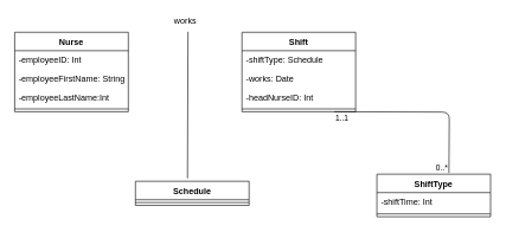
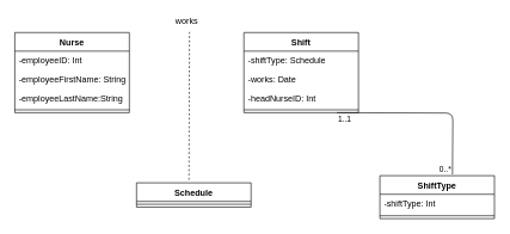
  <mxCell id="0" />
  <mxCell id="1" parent="0" />
  <mxCell id="2" value="Nurse" style="swimlane;fontStyle=1;align=center;verticalAlign=top;childLayout=stackLayout;horizontal=1;startSize=26;horizontalStack=0;resizeParent=1;resizeParentMax=0;resizeLast=0;collapsible=1;marginBottom=0;hachureGap=4;pointerEvents=0;" parent="1" vertex="1"><mxGeometry x="20" y="45" width="160" height="112" as="geometry" /></mxCell>
  <mxCell id="3" value="-employeeID: Int" style="text;strokeColor=none;fillColor=none;align=left;verticalAlign=top;spacingLeft=4;spacingRight=4;overflow=hidden;rotatable=0;points=[[0,0.5],[1,0.5]];portConstraint=eastwest;" parent="2" vertex="1"><mxGeometry y="26" width="160" height="26" as="geometry" /></mxCell>
  <mxCell id="4" value="-employeeFirstName: String" style="text;strokeColor=none;fillColor=none;align=left;verticalAlign=top;spacingLeft=4;spacingRight=4;overflow=hidden;rotatable=0;points=[[0,0.5],[1,0.5]];portConstraint=eastwest;" parent="2" vertex="1"><mxGeometry y="52" width="160" height="26" as="geometry" /></mxCell>
- <mxCell id="5" value="-employeeLastName:Int" style="text;strokeColor=none;fillColor=none;align=left;verticalAlign=top;spacingLeft=4;spacingRight=4;overflow=hidden;rotatable=0;points=[[0,0.5],[1,0.5]];portConstraint=eastwest;" parent="2" vertex="1"><mxGeometry y="78" width="160" height="26" as="geometry" /></mxCell>
+ <mxCell id="5" value="-employeeLastName:String" style="text;strokeColor=none;fillColor=none;align=left;verticalAlign=top;spacingLeft=4;spacingRight=4;overflow=hidden;rotatable=0;points=[[0,0.5],[1,0.5]];portConstraint=eastwest;" parent="2" vertex="1"><mxGeometry y="78" width="160" height="26" as="geometry" /></mxCell>
  <mxCell id="6" value="" style="line;strokeWidth=1;fillColor=none;align=left;verticalAlign=middle;spacingTop=-1;spacingLeft=3;spacingRight=3;rotatable=0;labelPosition=right;points=[];portConstraint=eastwest;" parent="2" vertex="1"><mxGeometry y="104" width="160" height="8" as="geometry" /></mxCell>
  <mxCell id="7" value="Shift" style="swimlane;fontStyle=1;align=center;verticalAlign=top;childLayout=stackLayout;horizontal=1;startSize=26;horizontalStack=0;resizeParent=1;resizeParentMax=0;resizeLast=0;collapsible=1;marginBottom=0;hachureGap=4;pointerEvents=0;" parent="1" vertex="1"><mxGeometry x="340" y="45" width="160" height="112" as="geometry" /></mxCell>
  <mxCell id="8" value="-shiftType: Schedule" style="text;strokeColor=none;fillColor=none;align=left;verticalAlign=top;spacingLeft=4;spacingRight=4;overflow=hidden;rotatable=0;points=[[0,0.5],[1,0.5]];portConstraint=eastwest;" parent="7" vertex="1"><mxGeometry y="26" width="160" height="26" as="geometry" /></mxCell>
  <mxCell id="9" value="-works: Date" style="text;strokeColor=none;fillColor=none;align=left;verticalAlign=top;spacingLeft=4;spacingRight=4;overflow=hidden;rotatable=0;points=[[0,0.5],[1,0.5]];portConstraint=eastwest;" parent="7" vertex="1"><mxGeometry y="52" width="160" height="26" as="geometry" /></mxCell>
  <mxCell id="10" value="-headNurseID: Int" style="text;strokeColor=none;fillColor=none;align=left;verticalAlign=top;spacingLeft=4;spacingRight=4;overflow=hidden;rotatable=0;points=[[0,0.5],[1,0.5]];portConstraint=eastwest;" parent="7" vertex="1"><mxGeometry y="78" width="160" height="26" as="geometry" /></mxCell>
  <mxCell id="11" value="" style="line;strokeWidth=1;fillColor=none;align=left;verticalAlign=middle;spacingTop=-1;spacingLeft=3;spacingRight=3;rotatable=0;labelPosition=right;points=[];portConstraint=eastwest;" parent="7" vertex="1"><mxGeometry y="104" width="160" height="8" as="geometry" /></mxCell>
  <mxCell id="12" value="works" style="text;html=1;align=center;verticalAlign=middle;resizable=0;points=[];autosize=1;strokeColor=none;fillColor=none;" parent="1" vertex="1"><mxGeometry x="235" y="20" width="50" height="20" as="geometry" /></mxCell>
  <mxCell id="13" value="Schedule" style="swimlane;fontStyle=1;align=center;verticalAlign=top;childLayout=stackLayout;horizontal=1;startSize=26;horizontalStack=0;resizeParent=1;resizeParentMax=0;resizeLast=0;collapsible=1;marginBottom=0;hachureGap=4;pointerEvents=0;" parent="1" vertex="1"><mxGeometry x="190" y="255" width="160" height="34" as="geometry" /></mxCell>
  <mxCell id="14" value="" style="line;strokeWidth=1;fillColor=none;align=left;verticalAlign=middle;spacingTop=-1;spacingLeft=3;spacingRight=3;rotatable=0;labelPosition=right;points=[];portConstraint=eastwest;" parent="13" vertex="1"><mxGeometry y="26" width="160" height="8" as="geometry" /></mxCell>
- <mxCell id="15" value="" style="endArrow=none;dashed=0;html=1;startSize=14;endSize=14;sourcePerimeterSpacing=8;targetPerimeterSpacing=8;entryX=0.58;entryY=1.21;entryDx=0;entryDy=0;entryPerimeter=0;exitX=0.458;exitY=-0.124;exitDx=0;exitDy=0;exitPerimeter=0;" parent="1" source="13" target="12" edge="1"><mxGeometry width="50" height="50" relative="1" as="geometry"><mxPoint x="230" y="135" as="sourcePoint" /><mxPoint x="280" y="85" as="targetPoint" /></mxGeometry></mxCell>
+ <mxCell id="15" value="" style="endArrow=none;dashed=1;html=1;startSize=14;endSize=14;sourcePerimeterSpacing=8;targetPerimeterSpacing=8;entryX=0.58;entryY=1.21;entryDx=0;entryDy=0;entryPerimeter=0;exitX=0.458;exitY=-0.124;exitDx=0;exitDy=0;exitPerimeter=0;" parent="1" source="13" target="12" edge="1"><mxGeometry width="50" height="50" relative="1" as="geometry"><mxPoint x="230" y="135" as="sourcePoint" /><mxPoint x="280" y="85" as="targetPoint" /></mxGeometry></mxCell>
  <mxCell id="16" value="" style="endArrow=none;html=1;edgeStyle=orthogonalEdgeStyle;startSize=14;endSize=14;sourcePerimeterSpacing=8;targetPerimeterSpacing=8;exitX=0.75;exitY=1;exitDx=0;exitDy=0;entryX=0.571;entryY=-0.027;entryDx=0;entryDy=0;entryPerimeter=0;" edge="1" parent="1"><mxGeometry relative="1" as="geometry"><mxPoint x="470" y="157" as="sourcePoint" /><mxPoint x="631.36" y="243.38" as="targetPoint" /></mxGeometry></mxCell>
  <mxCell id="17" value="1..1" style="edgeLabel;resizable=0;html=1;align=left;verticalAlign=bottom;" connectable="0" vertex="1" parent="16"><mxGeometry x="-1" relative="1" as="geometry"><mxPoint y="18" as="offset" /></mxGeometry></mxCell>
  <mxCell id="18" value="0..*" style="edgeLabel;resizable=0;html=1;align=right;verticalAlign=bottom;" connectable="0" vertex="1" parent="16"><mxGeometry x="1" relative="1" as="geometry"><mxPoint x="-1" as="offset" /></mxGeometry></mxCell>
  <mxCell id="19" value="ShiftType" style="swimlane;fontStyle=1;align=center;verticalAlign=top;childLayout=stackLayout;horizontal=1;startSize=26;horizontalStack=0;resizeParent=1;resizeParentMax=0;resizeLast=0;collapsible=1;marginBottom=0;hachureGap=4;pointerEvents=0;" vertex="1" parent="1"><mxGeometry x="530" y="245" width="160" height="60" as="geometry" /></mxCell>
- <mxCell id="20" value="-shiftTime: Int" style="text;strokeColor=none;fillColor=none;align=left;verticalAlign=top;spacingLeft=4;spacingRight=4;overflow=hidden;rotatable=0;points=[[0,0.5],[1,0.5]];portConstraint=eastwest;" vertex="1" parent="19"><mxGeometry y="26" width="160" height="26" as="geometry" /></mxCell>
+ <mxCell id="20" value="-shiftType: Int" style="text;strokeColor=none;fillColor=none;align=left;verticalAlign=top;spacingLeft=4;spacingRight=4;overflow=hidden;rotatable=0;points=[[0,0.5],[1,0.5]];portConstraint=eastwest;" vertex="1" parent="19"><mxGeometry y="26" width="160" height="26" as="geometry" /></mxCell>
  <mxCell id="21" value="" style="line;strokeWidth=1;fillColor=none;align=left;verticalAlign=middle;spacingTop=-1;spacingLeft=3;spacingRight=3;rotatable=0;labelPosition=right;points=[];portConstraint=eastwest;" vertex="1" parent="19"><mxGeometry y="52" width="160" height="8" as="geometry" /></mxCell>
